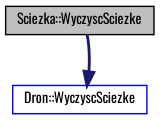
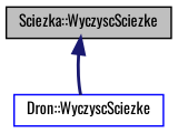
  digraph {
    rankdir=TB
    fontname=Oswald
    node [fontname=Oswald fontsize=10 shape=record style=filled]
    n1 [color=black fillcolor=grey75 fontcolor=black height=0.2 label="Sciezka::WyczyscSciezke" width=0.4]
    n2 [color=blue fillcolor=white height=0.2 label="Dron::WyczyscSciezke" width=0.4]
-   n2 -> n1 [color=midnightblue dir=back fontname=Oswald fontsize=10 labelfontname=FreeSans labelfontsize=10 style=bold]
+   n1 -> n2 [color=midnightblue dir=back fontname=Oswald fontsize=10 labelfontname=FreeSans labelfontsize=10 style=bold]
  }
